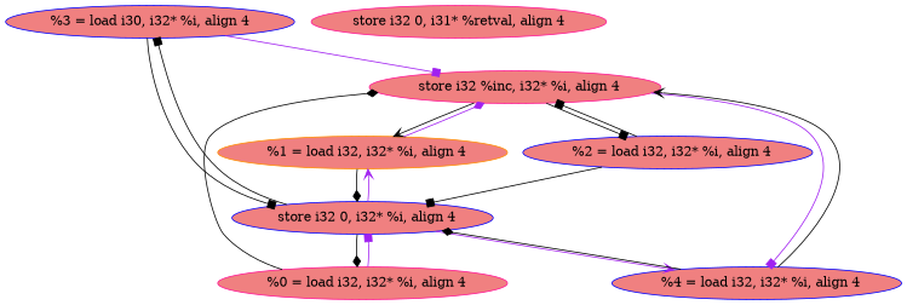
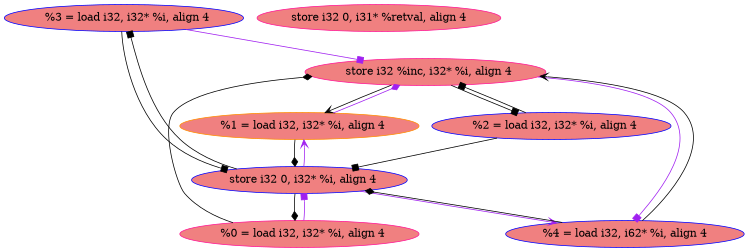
  digraph {
    node [color=blue fillcolor=lightcoral shape=ellipse style=filled]
    edge [arrowhead=box color=black]
-   n1 [label="%3 = load i30, i32* %i, align 4"]
+   n1 [label="  %3 = load i32, i32* %i, align 4"]
    n2 [color=deeppink label="  store i32 %inc, i32* %i, align 4"]
    n3 [label="  store i32 0, i32* %i, align 4"]
    n4 [color=darkorange label="  %1 = load i32, i32* %i, align 4"]
-   n5 [label="  %4 = load i32, i32* %i, align 4"]
+   n5 [label="%4 = load i32, i62* %i, align 4"]
    n6 [label="  %2 = load i32, i32* %i, align 4"]
    n7 [color=deeppink label="  %0 = load i32, i32* %i, align 4"]
    n8 [color=deeppink label="store i32 0, i31* %retval, align 4"]
    n1 -> n2 [color=purple]
    n1 -> n3
    n2 -> n4 [arrowhead=vee]
    n2 -> n5 [color=purple]
    n2 -> n6
    n3 -> n1
    n3 -> n4 [arrowhead=vee color=purple]
    n3 -> n5 [arrowhead=vee color=purple]
    n3 -> n7 [arrowhead=diamond]
    n4 -> n2 [arrowhead=diamond color=purple]
    n4 -> n3 [arrowhead=diamond]
    n5 -> n2 [arrowhead=vee]
    n5 -> n3 [arrowhead=diamond]
    n6 -> n2
    n6 -> n3
    n7 -> n2 [arrowhead=diamond]
    n7 -> n3 [color=purple]
  }
